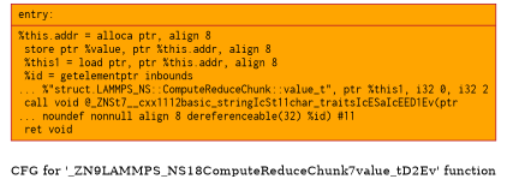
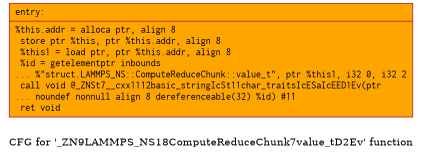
  digraph {
    label="CFG for '_ZN9LAMMPS_NS18ComputeReduceChunk7value_tD2Ev' function"
-   n1 [color="#b70d28ff" fillcolor=orange fontname=Courier label="{entry:\l|  %this.addr = alloca ptr, align 8\l  store ptr %value, ptr %this.addr, align 8\l  %this1 = load ptr, ptr %this.addr, align 8\l  %id = getelementptr inbounds\l... %\"struct.LAMMPS_NS::ComputeReduceChunk::value_t\", ptr %this1, i32 0, i32 2\l  call void @_ZNSt7__cxx1112basic_stringIcSt11char_traitsIcESaIcEED1Ev(ptr\l... noundef nonnull align 8 dereferenceable(32) %id) #11\l  ret void\l}" shape=record style=filled]
+   n1 [color="#b70d28ff" fillcolor=orange fontname=Courier label="{entry:\l|  %this.addr = alloca ptr, align 8\l  store ptr %this, ptr %this.addr, align 8\l  %this1 = load ptr, ptr %this.addr, align 8\l  %id = getelementptr inbounds\l... %\"struct.LAMMPS_NS::ComputeReduceChunk::value_t\", ptr %this1, i32 0, i32 2\l  call void @_ZNSt7__cxx1112basic_stringIcSt11char_traitsIcESaIcEED1Ev(ptr\l... noundef nonnull align 8 dereferenceable(32) %id) #11\l  ret void\l}" shape=record style=filled]
  }
